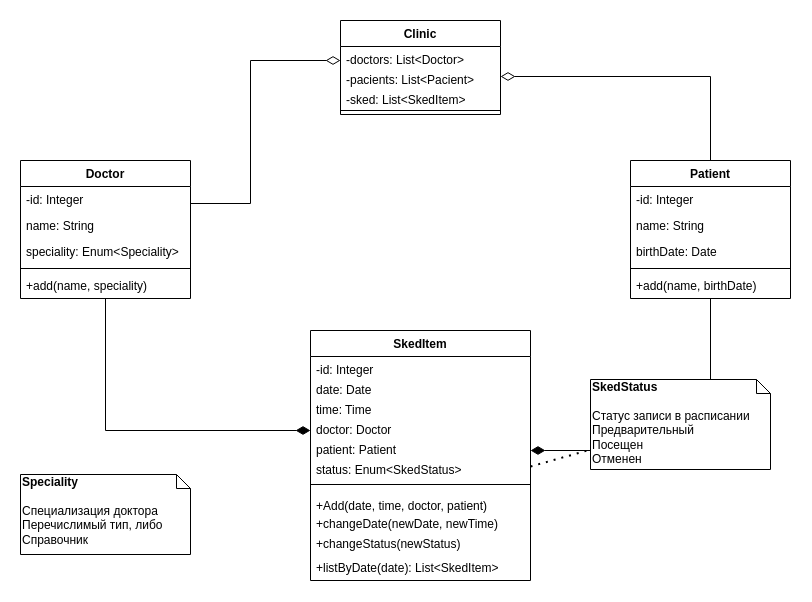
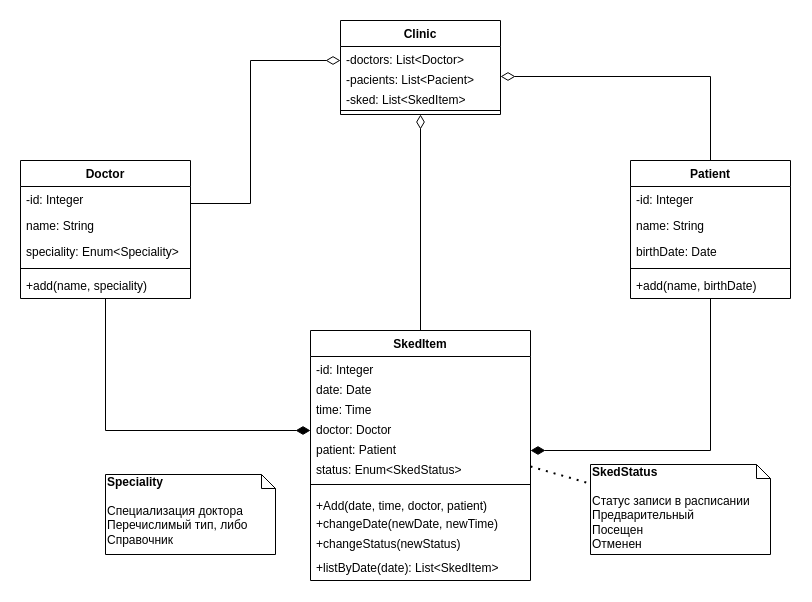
  <mxCell id="0" />
  <mxCell id="1" parent="0" />
  <mxCell id="2" style="edgeStyle=orthogonalEdgeStyle;rounded=0;sketch=0;jumpSize=10;orthogonalLoop=1;jettySize=auto;html=1;entryX=1;entryY=0.5;entryDx=0;entryDy=0;shadow=0;startArrow=none;startFill=0;endArrow=diamondThin;endFill=0;endSize=12;" parent="1" source="32" target="6" edge="1"><mxGeometry relative="1" as="geometry"><mxPoint x="670" y="176" as="sourcePoint" /></mxGeometry></mxCell>
  <mxCell id="3" style="edgeStyle=orthogonalEdgeStyle;rounded=0;sketch=0;orthogonalLoop=1;jettySize=auto;html=1;shadow=0;startArrow=none;startFill=0;endArrow=diamondThin;endFill=0;endSize=12;jumpSize=10;" parent="1" source="26" target="4" edge="1"><mxGeometry relative="1" as="geometry"><mxPoint x="175" y="176" as="sourcePoint" /><Array as="points"><mxPoint x="250" y="203" /><mxPoint x="250" y="60" /></Array></mxGeometry></mxCell>
  <mxCell id="4" value="Clinic" style="swimlane;fontStyle=1;align=center;verticalAlign=top;childLayout=stackLayout;horizontal=1;startSize=26;horizontalStack=0;resizeParent=1;resizeParentMax=0;resizeLast=0;collapsible=1;marginBottom=0;" parent="1" vertex="1"><mxGeometry x="340" y="20" width="160" height="94" as="geometry" /></mxCell>
  <mxCell id="5" value="-doctors: List&lt;Doctor&gt;" style="text;strokeColor=none;fillColor=none;align=left;verticalAlign=top;spacingLeft=4;spacingRight=4;overflow=hidden;rotatable=0;points=[[0,0.5],[1,0.5]];portConstraint=eastwest;" parent="4" vertex="1"><mxGeometry y="26" width="160" height="20" as="geometry" /></mxCell>
  <mxCell id="6" value="-pacients: List&lt;Pacient&gt;" style="text;strokeColor=none;fillColor=none;align=left;verticalAlign=top;spacingLeft=4;spacingRight=4;overflow=hidden;rotatable=0;points=[[0,0.5],[1,0.5]];portConstraint=eastwest;" parent="4" vertex="1"><mxGeometry y="46" width="160" height="20" as="geometry" /></mxCell>
  <mxCell id="7" value="-sked: List&lt;SkedItem&gt;" style="text;strokeColor=none;fillColor=none;align=left;verticalAlign=top;spacingLeft=4;spacingRight=4;overflow=hidden;rotatable=0;points=[[0,0.5],[1,0.5]];portConstraint=eastwest;" parent="4" vertex="1"><mxGeometry y="66" width="160" height="20" as="geometry" /></mxCell>
  <mxCell id="8" value="" style="line;strokeWidth=1;fillColor=none;align=left;verticalAlign=middle;spacingTop=-1;spacingLeft=3;spacingRight=3;rotatable=0;labelPosition=right;points=[];portConstraint=eastwest;" parent="4" vertex="1"><mxGeometry y="86" width="160" height="8" as="geometry" /></mxCell>
  <mxCell id="9" style="edgeStyle=orthogonalEdgeStyle;rounded=0;sketch=0;jumpSize=10;orthogonalLoop=1;jettySize=auto;html=1;shadow=0;startArrow=none;startFill=0;endArrow=diamondThin;endFill=1;endSize=12;" parent="1" source="26" target="10" edge="1"><mxGeometry relative="1" as="geometry"><mxPoint x="170" y="449" as="sourcePoint" /><mxPoint x="60" y="270" as="targetPoint" /><Array as="points"><mxPoint x="105" y="430" /></Array></mxGeometry></mxCell>
  <mxCell id="10" value="SkedItem" style="swimlane;fontStyle=1;align=center;verticalAlign=top;childLayout=stackLayout;horizontal=1;startSize=26;horizontalStack=0;resizeParent=1;resizeParentMax=0;resizeLast=0;collapsible=1;marginBottom=0;" parent="1" vertex="1"><mxGeometry x="310" y="330" width="220" height="250" as="geometry" /></mxCell>
  <mxCell id="11" value="-id: Integer" style="text;strokeColor=none;fillColor=none;align=left;verticalAlign=top;spacingLeft=4;spacingRight=4;overflow=hidden;rotatable=0;points=[[0,0.5],[1,0.5]];portConstraint=eastwest;" parent="10" vertex="1"><mxGeometry y="26" width="220" height="20" as="geometry" /></mxCell>
  <mxCell id="12" value="date: Date" style="text;strokeColor=none;fillColor=none;align=left;verticalAlign=top;spacingLeft=4;spacingRight=4;overflow=hidden;rotatable=0;points=[[0,0.5],[1,0.5]];portConstraint=eastwest;" parent="10" vertex="1"><mxGeometry y="46" width="220" height="20" as="geometry" /></mxCell>
  <mxCell id="13" value="time: Time" style="text;strokeColor=none;fillColor=none;align=left;verticalAlign=top;spacingLeft=4;spacingRight=4;overflow=hidden;rotatable=0;points=[[0,0.5],[1,0.5]];portConstraint=eastwest;" parent="10" vertex="1"><mxGeometry y="66" width="220" height="20" as="geometry" /></mxCell>
  <mxCell id="14" value="doctor: Doctor" style="text;strokeColor=none;fillColor=none;align=left;verticalAlign=top;spacingLeft=4;spacingRight=4;overflow=hidden;rotatable=0;points=[[0,0.5],[1,0.5]];portConstraint=eastwest;" parent="10" vertex="1"><mxGeometry y="86" width="220" height="20" as="geometry" /></mxCell>
  <mxCell id="15" value="patient: Patient" style="text;strokeColor=none;fillColor=none;align=left;verticalAlign=top;spacingLeft=4;spacingRight=4;overflow=hidden;rotatable=0;points=[[0,0.5],[1,0.5]];portConstraint=eastwest;" parent="10" vertex="1"><mxGeometry y="106" width="220" height="20" as="geometry" /></mxCell>
  <mxCell id="16" value="status: Enum&lt;SkedStatus&gt;" style="text;strokeColor=none;fillColor=none;align=left;verticalAlign=top;spacingLeft=4;spacingRight=4;overflow=hidden;rotatable=0;points=[[0,0.5],[1,0.5]];portConstraint=eastwest;" parent="10" vertex="1"><mxGeometry y="126" width="220" height="20" as="geometry" /></mxCell>
  <mxCell id="17" value="" style="line;strokeWidth=1;fillColor=none;align=left;verticalAlign=middle;spacingTop=-1;spacingLeft=3;spacingRight=3;rotatable=0;labelPosition=right;points=[];portConstraint=eastwest;" parent="10" vertex="1"><mxGeometry y="146" width="220" height="16" as="geometry" /></mxCell>
  <mxCell id="18" value="+Add(date, time, doctor, patient)" style="text;strokeColor=none;fillColor=none;align=left;verticalAlign=top;spacingLeft=4;spacingRight=4;overflow=hidden;rotatable=0;points=[[0,0.5],[1,0.5]];portConstraint=eastwest;" parent="10" vertex="1"><mxGeometry y="162" width="220" height="18" as="geometry" /></mxCell>
  <mxCell id="19" value="+changeDate(newDate, newTime)" style="text;strokeColor=none;fillColor=none;align=left;verticalAlign=top;spacingLeft=4;spacingRight=4;overflow=hidden;rotatable=0;points=[[0,0.5],[1,0.5]];portConstraint=eastwest;" parent="10" vertex="1"><mxGeometry y="180" width="220" height="20" as="geometry" /></mxCell>
  <mxCell id="20" value="+changeStatus(newStatus)" style="text;strokeColor=none;fillColor=none;align=left;verticalAlign=top;spacingLeft=4;spacingRight=4;overflow=hidden;rotatable=0;points=[[0,0.5],[1,0.5]];portConstraint=eastwest;" parent="10" vertex="1"><mxGeometry y="200" width="220" height="24" as="geometry" /></mxCell>
  <mxCell id="21" value="+listByDate(date): List&lt;SkedItem&gt;" style="text;strokeColor=none;fillColor=none;align=left;verticalAlign=top;spacingLeft=4;spacingRight=4;overflow=hidden;rotatable=0;points=[[0,0.5],[1,0.5]];portConstraint=eastwest;" parent="10" vertex="1"><mxGeometry y="224" width="220" height="26" as="geometry" /></mxCell>
+ <mxCell id="22" style="edgeStyle=orthogonalEdgeStyle;rounded=0;sketch=0;orthogonalLoop=1;jettySize=auto;html=1;shadow=0;startArrow=none;startFill=0;endArrow=diamondThin;endFill=0;endSize=12;jumpSize=10;" parent="1" source="10" target="4" edge="1"><mxGeometry relative="1" as="geometry"><mxPoint x="180" y="213" as="sourcePoint" /><mxPoint x="420" y="250" as="targetPoint" /></mxGeometry></mxCell>
  <mxCell id="23" style="edgeStyle=orthogonalEdgeStyle;rounded=0;sketch=0;jumpSize=10;orthogonalLoop=1;jettySize=auto;html=1;shadow=0;startArrow=none;startFill=0;endArrow=diamondThin;endFill=1;endSize=12;" parent="1" source="32" target="10" edge="1"><mxGeometry relative="1" as="geometry"><mxPoint x="100" y="256" as="sourcePoint" /><mxPoint x="350" y="440" as="targetPoint" /><Array as="points"><mxPoint x="710" y="450" /></Array></mxGeometry></mxCell>
- <mxCell id="24" value="&lt;b&gt;Speciality&lt;/b&gt;&lt;br&gt;&lt;br&gt;Специализация доктора&lt;br&gt;Перечислимый тип, либо Справочник" style="shape=note;whiteSpace=wrap;html=1;size=14;verticalAlign=top;align=left;spacingTop=-6;" parent="1" vertex="1"><mxGeometry x="20" y="474" width="170" height="80" as="geometry" /></mxCell>
- <mxCell id="25" value="&lt;b&gt;SkedStatus&lt;/b&gt;&lt;br&gt;&lt;br&gt;Статус записи в расписании&lt;br&gt;Предварительный&lt;br&gt;Посещен&lt;br&gt;Отменен" style="shape=note;whiteSpace=wrap;html=1;size=14;verticalAlign=top;align=left;spacingTop=-6;" parent="1" vertex="1"><mxGeometry x="590" y="379" width="180" height="90" as="geometry" /></mxCell>
+ <mxCell id="24" value="&lt;b&gt;Speciality&lt;/b&gt;&lt;br&gt;&lt;br&gt;Специализация доктора&lt;br&gt;Перечислимый тип, либо Справочник" style="shape=note;whiteSpace=wrap;html=1;size=14;verticalAlign=top;align=left;spacingTop=-6;" parent="1" vertex="1"><mxGeometry x="105" y="474" width="170" height="80" as="geometry" /></mxCell>
+ <mxCell id="25" value="&lt;b&gt;SkedStatus&lt;/b&gt;&lt;br&gt;&lt;br&gt;Статус записи в расписании&lt;br&gt;Предварительный&lt;br&gt;Посещен&lt;br&gt;Отменен" style="shape=note;whiteSpace=wrap;html=1;size=14;verticalAlign=top;align=left;spacingTop=-6;" parent="1" vertex="1"><mxGeometry x="590" y="464" width="180" height="90" as="geometry" /></mxCell>
  <mxCell id="26" value="Doctor" style="swimlane;fontStyle=1;align=center;verticalAlign=top;childLayout=stackLayout;horizontal=1;startSize=26;horizontalStack=0;resizeParent=1;resizeParentMax=0;resizeLast=0;collapsible=1;marginBottom=0;" parent="1" vertex="1"><mxGeometry x="20" y="160" width="170" height="138" as="geometry" /></mxCell>
  <mxCell id="27" value="-id: Integer" style="text;strokeColor=none;fillColor=none;align=left;verticalAlign=top;spacingLeft=4;spacingRight=4;overflow=hidden;rotatable=0;points=[[0,0.5],[1,0.5]];portConstraint=eastwest;" parent="26" vertex="1"><mxGeometry y="26" width="170" height="26" as="geometry" /></mxCell>
  <mxCell id="28" value="name: String" style="text;strokeColor=none;fillColor=none;align=left;verticalAlign=top;spacingLeft=4;spacingRight=4;overflow=hidden;rotatable=0;points=[[0,0.5],[1,0.5]];portConstraint=eastwest;" parent="26" vertex="1"><mxGeometry y="52" width="170" height="26" as="geometry" /></mxCell>
  <mxCell id="29" value="speciality: Enum&lt;Speciality&gt;" style="text;strokeColor=none;fillColor=none;align=left;verticalAlign=top;spacingLeft=4;spacingRight=4;overflow=hidden;rotatable=0;points=[[0,0.5],[1,0.5]];portConstraint=eastwest;" parent="26" vertex="1"><mxGeometry y="78" width="170" height="26" as="geometry" /></mxCell>
  <mxCell id="30" value="" style="line;strokeWidth=1;fillColor=none;align=left;verticalAlign=middle;spacingTop=-1;spacingLeft=3;spacingRight=3;rotatable=0;labelPosition=right;points=[];portConstraint=eastwest;" parent="26" vertex="1"><mxGeometry y="104" width="170" height="8" as="geometry" /></mxCell>
  <mxCell id="31" value="+add(name, speciality)" style="text;strokeColor=none;fillColor=none;align=left;verticalAlign=top;spacingLeft=4;spacingRight=4;overflow=hidden;rotatable=0;points=[[0,0.5],[1,0.5]];portConstraint=eastwest;" parent="26" vertex="1"><mxGeometry y="112" width="170" height="26" as="geometry" /></mxCell>
  <mxCell id="32" value="Patient" style="swimlane;fontStyle=1;align=center;verticalAlign=top;childLayout=stackLayout;horizontal=1;startSize=26;horizontalStack=0;resizeParent=1;resizeParentMax=0;resizeLast=0;collapsible=1;marginBottom=0;" parent="1" vertex="1"><mxGeometry x="630" y="160" width="160" height="138" as="geometry" /></mxCell>
  <mxCell id="33" value="-id: Integer" style="text;strokeColor=none;fillColor=none;align=left;verticalAlign=top;spacingLeft=4;spacingRight=4;overflow=hidden;rotatable=0;points=[[0,0.5],[1,0.5]];portConstraint=eastwest;" parent="32" vertex="1"><mxGeometry y="26" width="160" height="26" as="geometry" /></mxCell>
  <mxCell id="34" value="name: String" style="text;strokeColor=none;fillColor=none;align=left;verticalAlign=top;spacingLeft=4;spacingRight=4;overflow=hidden;rotatable=0;points=[[0,0.5],[1,0.5]];portConstraint=eastwest;" parent="32" vertex="1"><mxGeometry y="52" width="160" height="26" as="geometry" /></mxCell>
  <mxCell id="35" value="birthDate: Date" style="text;strokeColor=none;fillColor=none;align=left;verticalAlign=top;spacingLeft=4;spacingRight=4;overflow=hidden;rotatable=0;points=[[0,0.5],[1,0.5]];portConstraint=eastwest;" parent="32" vertex="1"><mxGeometry y="78" width="160" height="26" as="geometry" /></mxCell>
  <mxCell id="36" value="" style="line;strokeWidth=1;fillColor=none;align=left;verticalAlign=middle;spacingTop=-1;spacingLeft=3;spacingRight=3;rotatable=0;labelPosition=right;points=[];portConstraint=eastwest;" parent="32" vertex="1"><mxGeometry y="104" width="160" height="8" as="geometry" /></mxCell>
  <mxCell id="37" value="+add(name, birthDate)" style="text;strokeColor=none;fillColor=none;align=left;verticalAlign=top;spacingLeft=4;spacingRight=4;overflow=hidden;rotatable=0;points=[[0,0.5],[1,0.5]];portConstraint=eastwest;" parent="32" vertex="1"><mxGeometry y="112" width="160" height="26" as="geometry" /></mxCell>
  <mxCell id="38" value="" style="endArrow=none;dashed=1;html=1;dashPattern=1 3;strokeWidth=2;exitX=1;exitY=0.5;exitDx=0;exitDy=0;" parent="1" source="16" target="25" edge="1"><mxGeometry width="50" height="50" relative="1" as="geometry"><mxPoint x="380" y="420" as="sourcePoint" /><mxPoint x="430" y="370" as="targetPoint" /></mxGeometry></mxCell>
